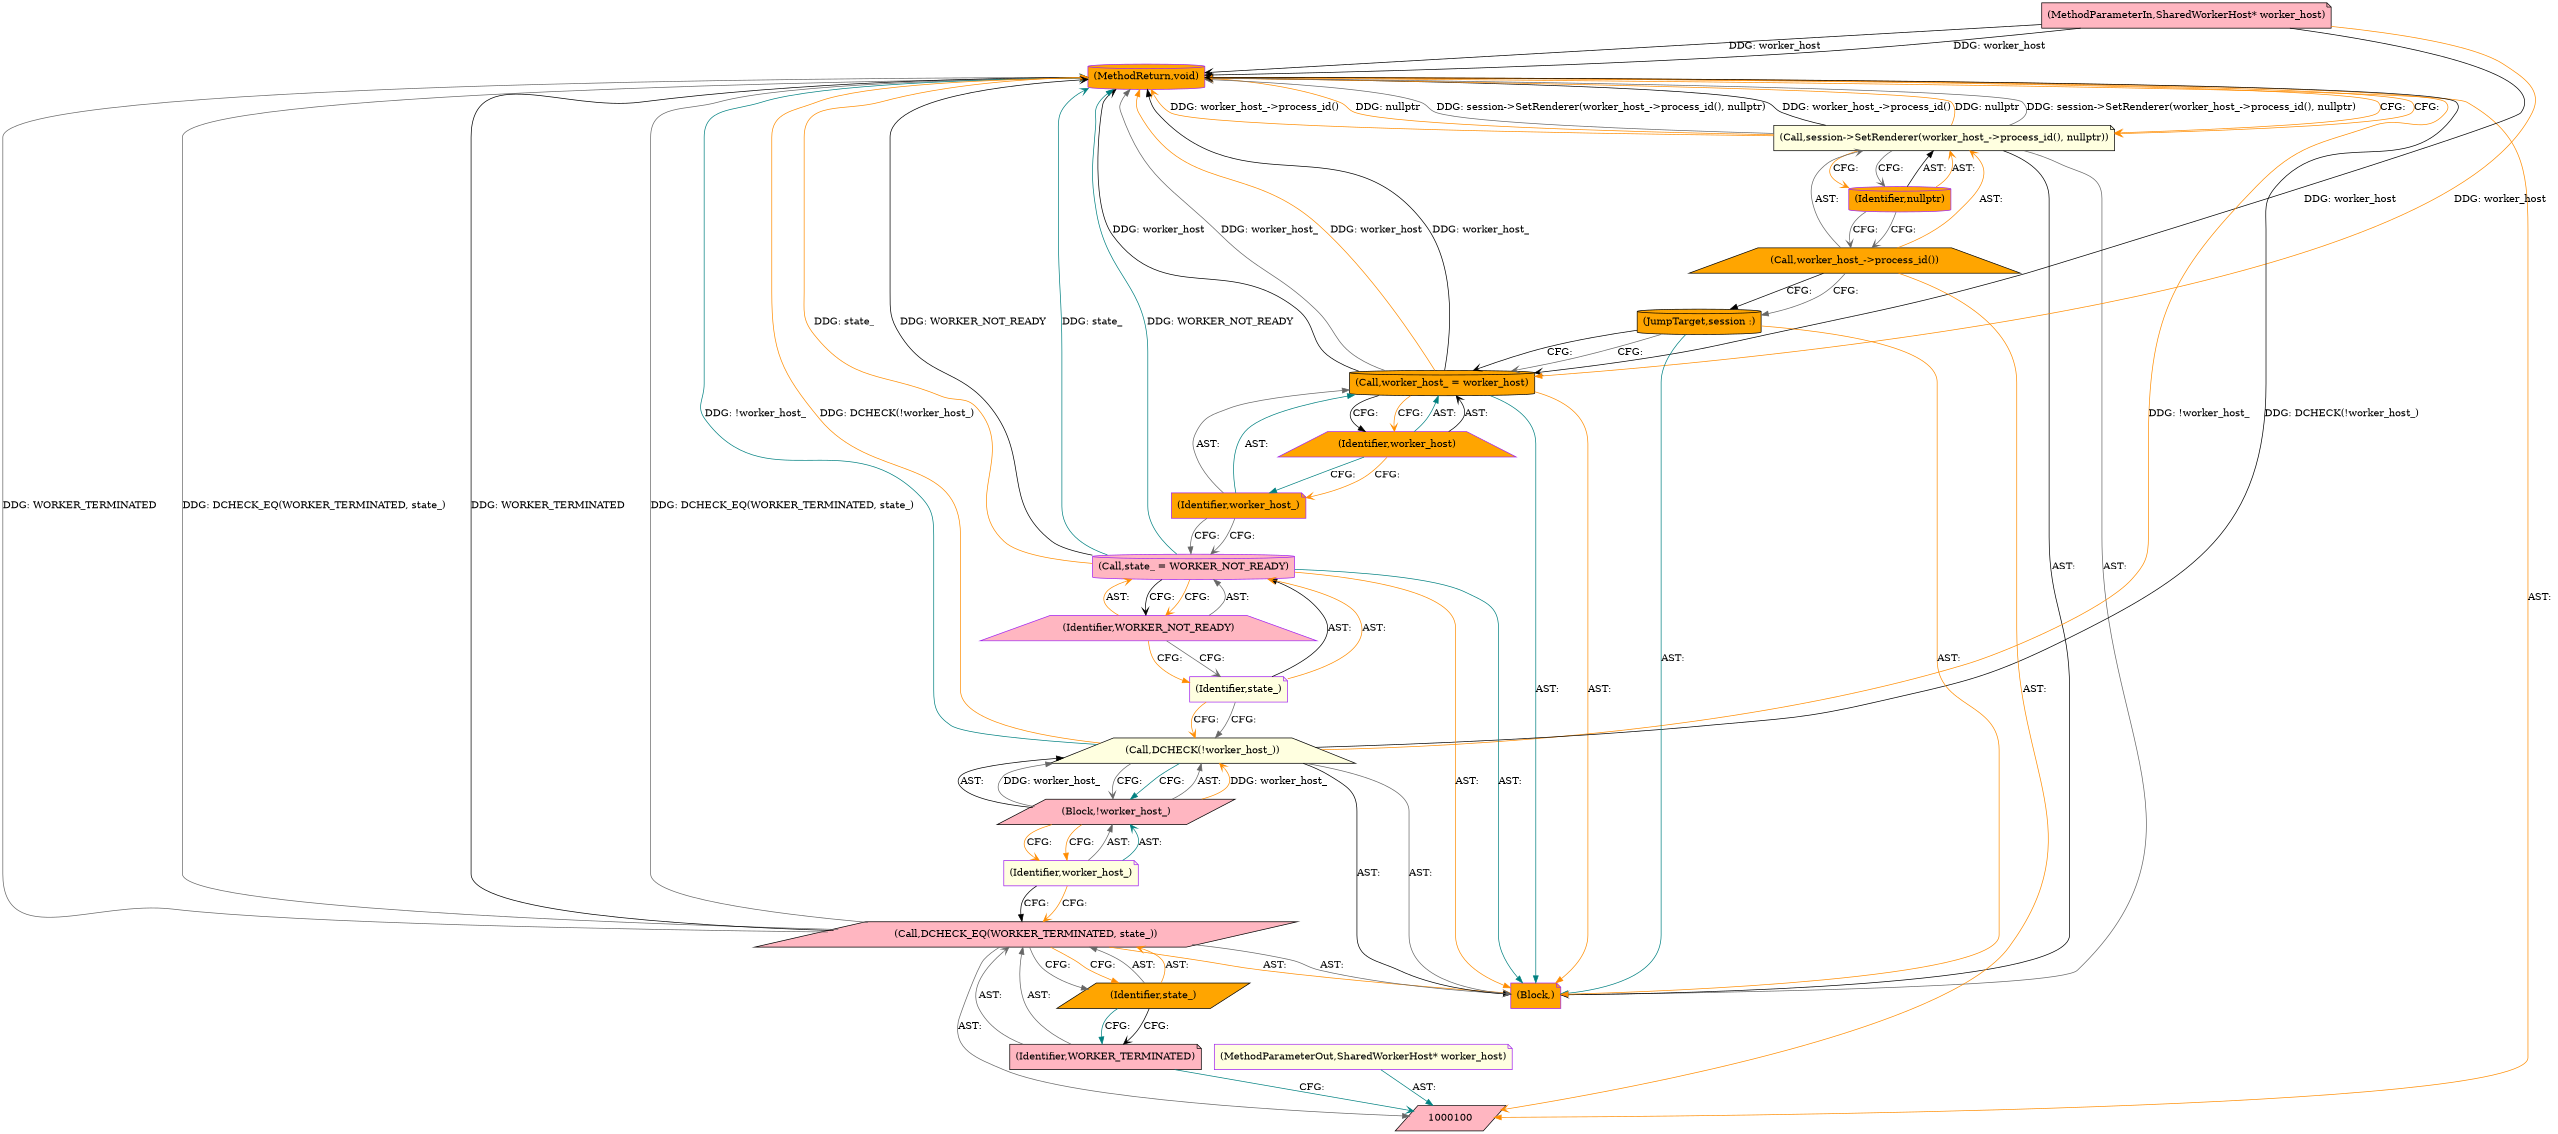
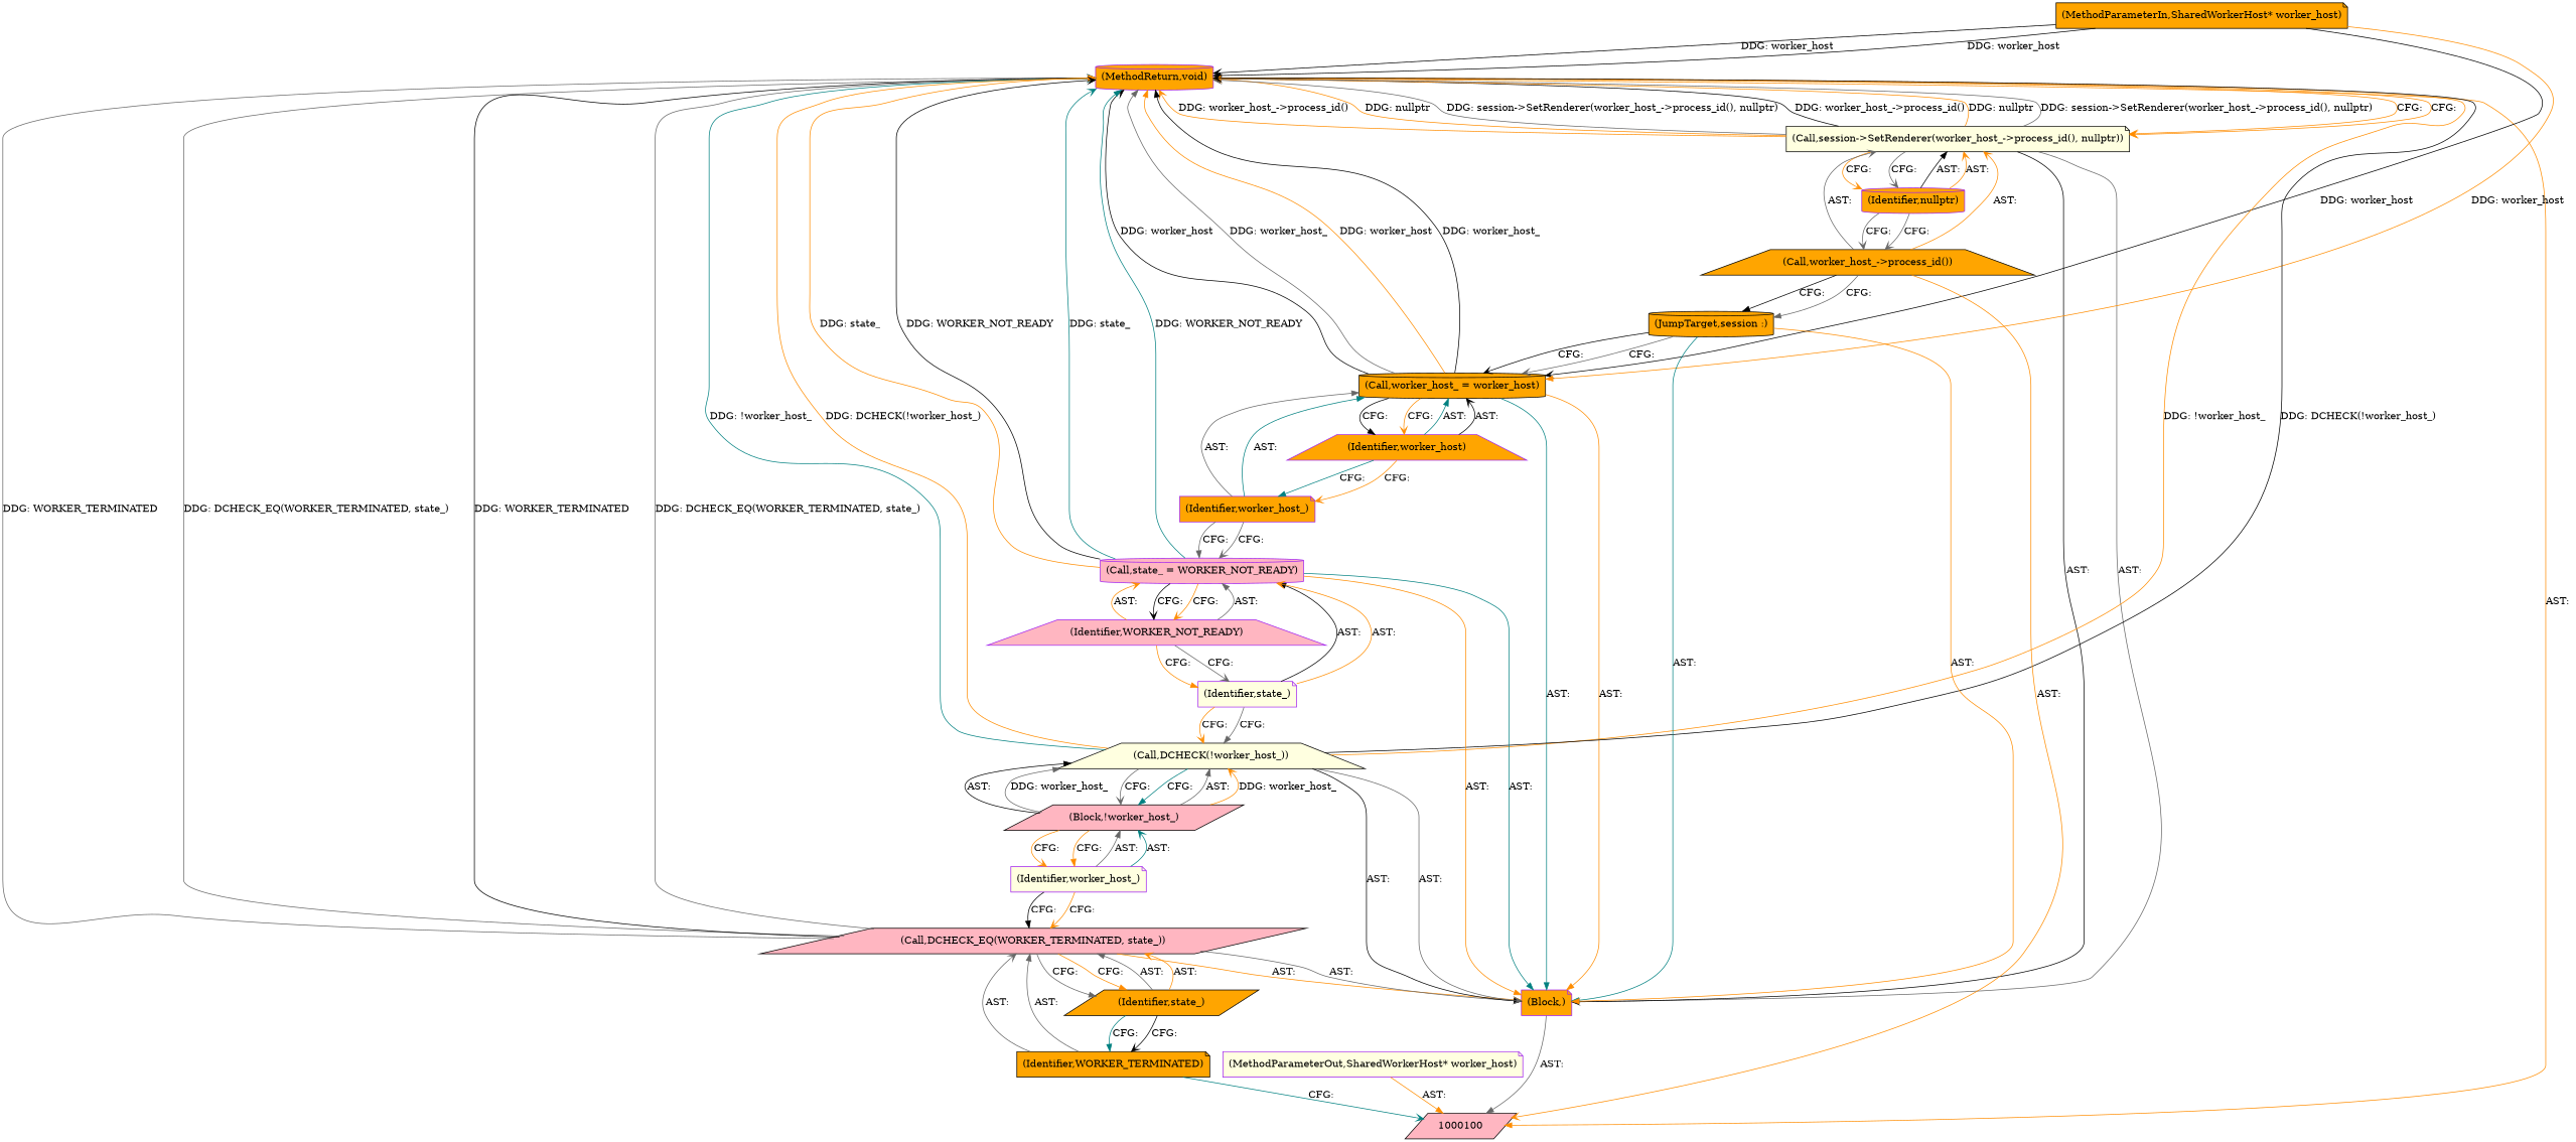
  digraph {
    node [color=black fillcolor=orange shape=note style=filled]
    edge [arrowhead=normal color=darkorange]
    n1 [color=purple label="(MethodReturn,void)" shape=cylinder]
    n2 [fillcolor=lightyellow label="(Call,session->SetRenderer(worker_host_->process_id(), nullptr))"]
    1000100 [fillcolor=lightpink shape=parallelogram]
    n4 [color=purple label="(Block,)"]
    n5 [color=purple label="(Identifier,nullptr)" shape=cylinder]
-   n6 [fillcolor=lightpink label="(MethodParameterIn,SharedWorkerHost* worker_host)"]
+   n6 [label="(MethodParameterIn,SharedWorkerHost* worker_host)"]
    n7 [label="(Call,worker_host_ = worker_host)" shape=cylinder]
    n8 [color=purple label="(Identifier,worker_host)" shape=trapezium]
    n9 [color=purple fillcolor=lightyellow label="(MethodParameterOut,SharedWorkerHost* worker_host)"]
-   n10 [fillcolor=lightpink label="(Identifier,WORKER_TERMINATED)"]
+   n10 [label="(Identifier,WORKER_TERMINATED)"]
    n11 [fillcolor=lightpink label="(Call,DCHECK_EQ(WORKER_TERMINATED, state_))" shape=parallelogram]
    n12 [label="(Identifier,state_)" shape=parallelogram]
    n13 [color=purple fillcolor=lightyellow label="(Identifier,worker_host_)"]
    n14 [fillcolor=lightpink label="(Block,!worker_host_)" shape=parallelogram]
    n15 [fillcolor=lightyellow label="(Call,DCHECK(!worker_host_))" shape=trapezium]
    n16 [color=purple fillcolor=lightpink label="(Identifier,WORKER_NOT_READY)" shape=trapezium]
    n17 [color=purple fillcolor=lightpink label="(Call,state_ = WORKER_NOT_READY)" shape=cylinder]
    n18 [color=purple fillcolor=lightyellow label="(Identifier,state_)"]
    n19 [color=purple label="(Identifier,worker_host_)"]
    n20 [label="(JumpTarget,session :)" shape=cylinder]
    n21 [label="(Call,worker_host_->process_id())" shape=trapezium]
    n1 -> n2 [arrowhead=vee label="CFG: "]
    n1 -> n2 [arrowhead=vee label="CFG: "]
    n1 -> 1000100 [label="AST: "]
    n2 -> n1 [arrowhead=vee label="DDG: worker_host_->process_id()"]
    n2 -> n1 [arrowhead=vee label="DDG: nullptr"]
    n2 -> n1 [arrowhead=vee color=gray40 label="DDG: session->SetRenderer(worker_host_->process_id(), nullptr)"]
    n2 -> n1 [arrowhead=vee color=black label="DDG: worker_host_->process_id()"]
    n2 -> n1 [label="DDG: nullptr"]
    n2 -> n1 [color=gray40 label="DDG: session->SetRenderer(worker_host_->process_id(), nullptr)"]
    n2 -> n4 [arrowhead=vee color=gray40 label="AST: "]
    n2 -> n4 [color=black label="AST: "]
    n2 -> n5 [arrowhead=vee label="CFG: "]
    n2 -> n5 [arrowhead=vee color=gray40 label="CFG: "]
-   n11 -> 1000100 [color=gray40 label="AST: "]
+   n4 -> 1000100 [color=gray40 label="AST: "]
    n5 -> n2 [color=black label="AST: "]
    n5 -> n2 [arrowhead=vee label="AST: "]
    n5 -> n21 [arrowhead=vee color=gray40 label="CFG: "]
    n5 -> n21 [arrowhead=vee color=gray40 label="CFG: "]
    n6 -> n1 [arrowhead=vee color=black label="DDG: worker_host"]
    n6 -> n1 [color=black label="DDG: worker_host"]
    n6 -> n7 [arrowhead=vee color=black label="DDG: worker_host"]
    n6 -> n7 [label="DDG: worker_host"]
    n7 -> n1 [arrowhead=vee color=black label="DDG: worker_host"]
    n7 -> n1 [color=gray40 label="DDG: worker_host_"]
    n7 -> n1 [label="DDG: worker_host"]
    n7 -> n1 [color=black label="DDG: worker_host_"]
    n7 -> n4 [color=teal label="AST: "]
    n7 -> n4 [label="AST: "]
    n7 -> n8 [color=black label="CFG: "]
    n7 -> n8 [arrowhead=vee label="CFG: "]
    n8 -> n7 [color=teal label="AST: "]
    n8 -> n7 [arrowhead=vee color=black label="AST: "]
    n8 -> n19 [color=teal label="CFG: "]
    n8 -> n19 [arrowhead=vee label="CFG: "]
-   n9 -> 1000100 [color=teal label="AST: "]
+   n9 -> 1000100 [label="AST: "]
    n10 -> 1000100 [arrowhead=vee color=teal label="CFG: "]
    n10 -> n11 [arrowhead=vee color=gray40 label="AST: "]
    n10 -> n11 [color=gray40 label="AST: "]
    n11 -> n1 [arrowhead=vee color=gray40 label="DDG: WORKER_TERMINATED"]
    n11 -> n1 [arrowhead=vee color=gray40 label="DDG: DCHECK_EQ(WORKER_TERMINATED, state_)"]
    n11 -> n1 [color=black label="DDG: WORKER_TERMINATED"]
    n11 -> n1 [arrowhead=vee color=gray40 label="DDG: DCHECK_EQ(WORKER_TERMINATED, state_)"]
    n11 -> n4 [label="AST: "]
    n11 -> n4 [color=gray40 label="AST: "]
    n11 -> n12 [color=gray40 label="CFG: "]
    n11 -> n12 [label="CFG: "]
    n12 -> n10 [arrowhead=vee color=black label="CFG: "]
    n12 -> n10 [color=teal label="CFG: "]
    n12 -> n11 [color=gray40 label="AST: "]
    n12 -> n11 [arrowhead=vee label="AST: "]
    n13 -> n11 [arrowhead=vee label="CFG: "]
    n13 -> n11 [color=black label="CFG: "]
    n13 -> n14 [color=gray40 label="AST: "]
    n13 -> n14 [arrowhead=vee color=teal label="AST: "]
    n14 -> n13 [arrowhead=vee label="CFG: "]
    n14 -> n13 [label="CFG: "]
    n14 -> n15 [color=gray40 label="AST: "]
    n14 -> n15 [arrowhead=vee label="DDG: worker_host_"]
    n14 -> n15 [color=black label="AST: "]
    n14 -> n15 [color=gray40 label="DDG: worker_host_"]
    n15 -> n1 [label="DDG: !worker_host_"]
    n15 -> n1 [arrowhead=vee color=black label="DDG: DCHECK(!worker_host_)"]
    n15 -> n1 [arrowhead=vee color=teal label="DDG: !worker_host_"]
    n15 -> n1 [label="DDG: DCHECK(!worker_host_)"]
    n15 -> n4 [color=black label="AST: "]
    n15 -> n4 [arrowhead=vee color=gray40 label="AST: "]
    n15 -> n14 [arrowhead=vee color=gray40 label="CFG: "]
    n15 -> n14 [color=teal label="CFG: "]
    n16 -> n17 [color=gray40 label="AST: "]
    n16 -> n17 [arrowhead=vee label="AST: "]
    n16 -> n18 [arrowhead=vee color=gray40 label="CFG: "]
    n16 -> n18 [label="CFG: "]
    n17 -> n1 [label="DDG: state_"]
    n17 -> n1 [arrowhead=vee color=black label="DDG: WORKER_NOT_READY"]
    n17 -> n1 [arrowhead=vee color=teal label="DDG: state_"]
    n17 -> n1 [color=teal label="DDG: WORKER_NOT_READY"]
    n17 -> n4 [color=teal label="AST: "]
    n17 -> n4 [label="AST: "]
    n17 -> n16 [arrowhead=vee color=black label="CFG: "]
    n17 -> n16 [arrowhead=vee label="CFG: "]
    n18 -> n15 [color=gray40 label="CFG: "]
    n18 -> n15 [arrowhead=vee label="CFG: "]
    n18 -> n17 [color=black label="AST: "]
    n18 -> n17 [arrowhead=vee label="AST: "]
    n19 -> n7 [color=gray40 label="AST: "]
    n19 -> n7 [color=teal label="AST: "]
    n19 -> n17 [color=gray40 label="CFG: "]
    n19 -> n17 [arrowhead=vee color=gray40 label="CFG: "]
    n20 -> n4 [color=teal label="AST: "]
    n20 -> n4 [label="AST: "]
    n20 -> n7 [arrowhead=vee color=black label="CFG: "]
    n20 -> n7 [arrowhead=vee color=gray40 label="CFG: "]
    n21 -> n2 [arrowhead=vee color=gray40 label="AST: "]
    n21 -> n2 [arrowhead=vee label="AST: "]
    n21 -> 1000100 [arrowhead=vee label="AST: "]
    n21 -> n20 [color=black label="CFG: "]
    n21 -> n20 [color=gray40 label="CFG: "]
  }
